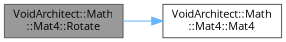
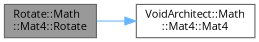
  digraph {
    rankdir=LR
    fontname="Open Sans"
    node [fontname="Open Sans" fontsize=10 shape=box style=filled]
-   n1 [color=gray40 fillcolor=grey60 fontcolor=black height=0.2 label="VoidArchitect::Math\l::Mat4::Rotate" width=0.4]
+   n1 [color=gray40 fillcolor=grey60 fontcolor=black height=0.2 label="Rotate::Math\l::Mat4::Rotate" width=0.4]
    n2 [color=grey40 fillcolor=white height=0.2 label="VoidArchitect::Math\l::Mat4::Mat4" width=0.4]
    n1 -> n2 [color=steelblue1 fontname="Open Sans" fontsize=10 labelfontname=Helvetica labelfontsize=10 style=solid]
  }
